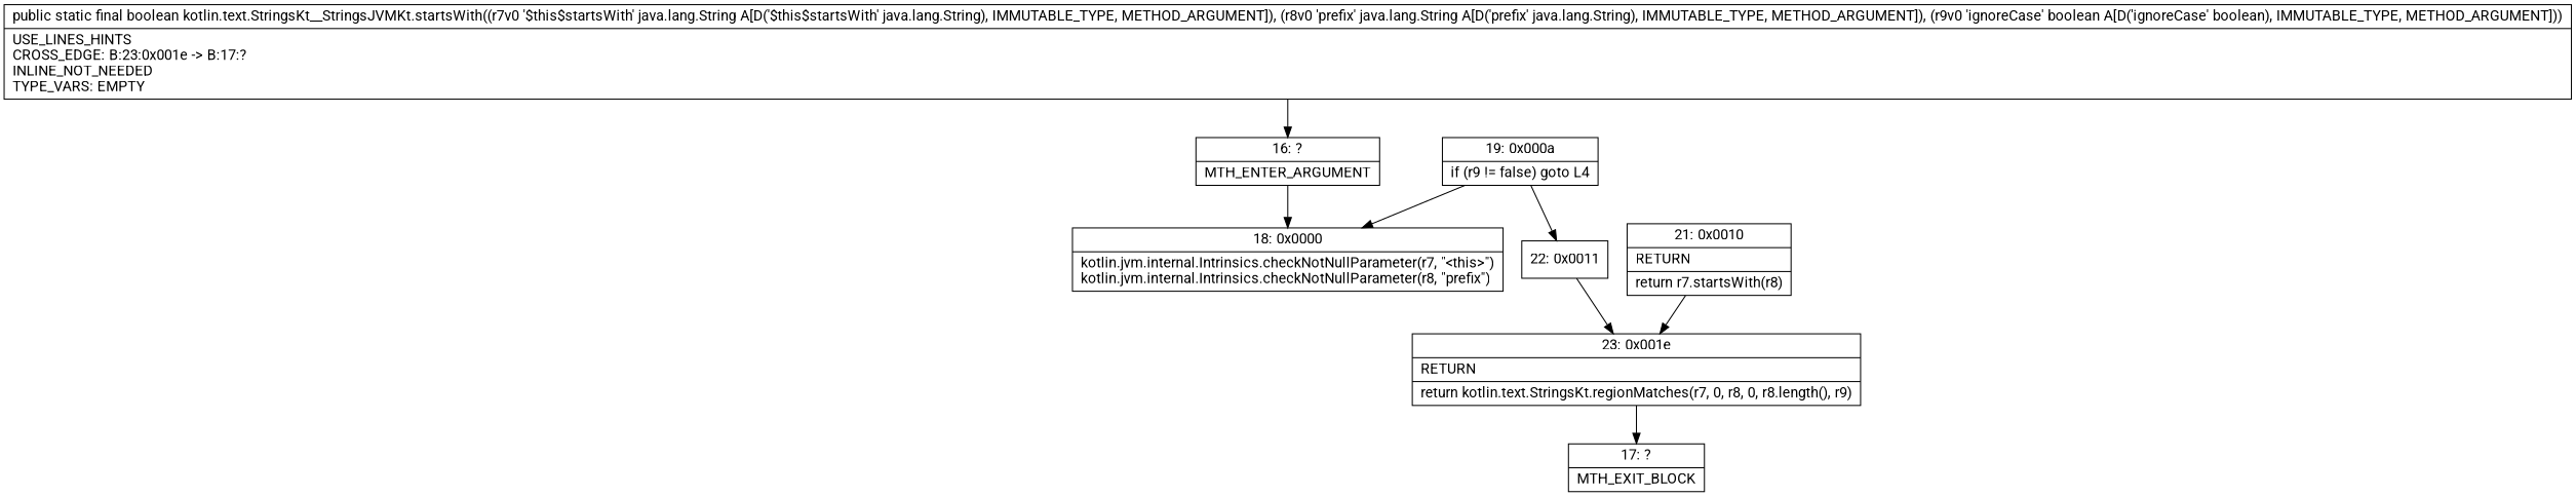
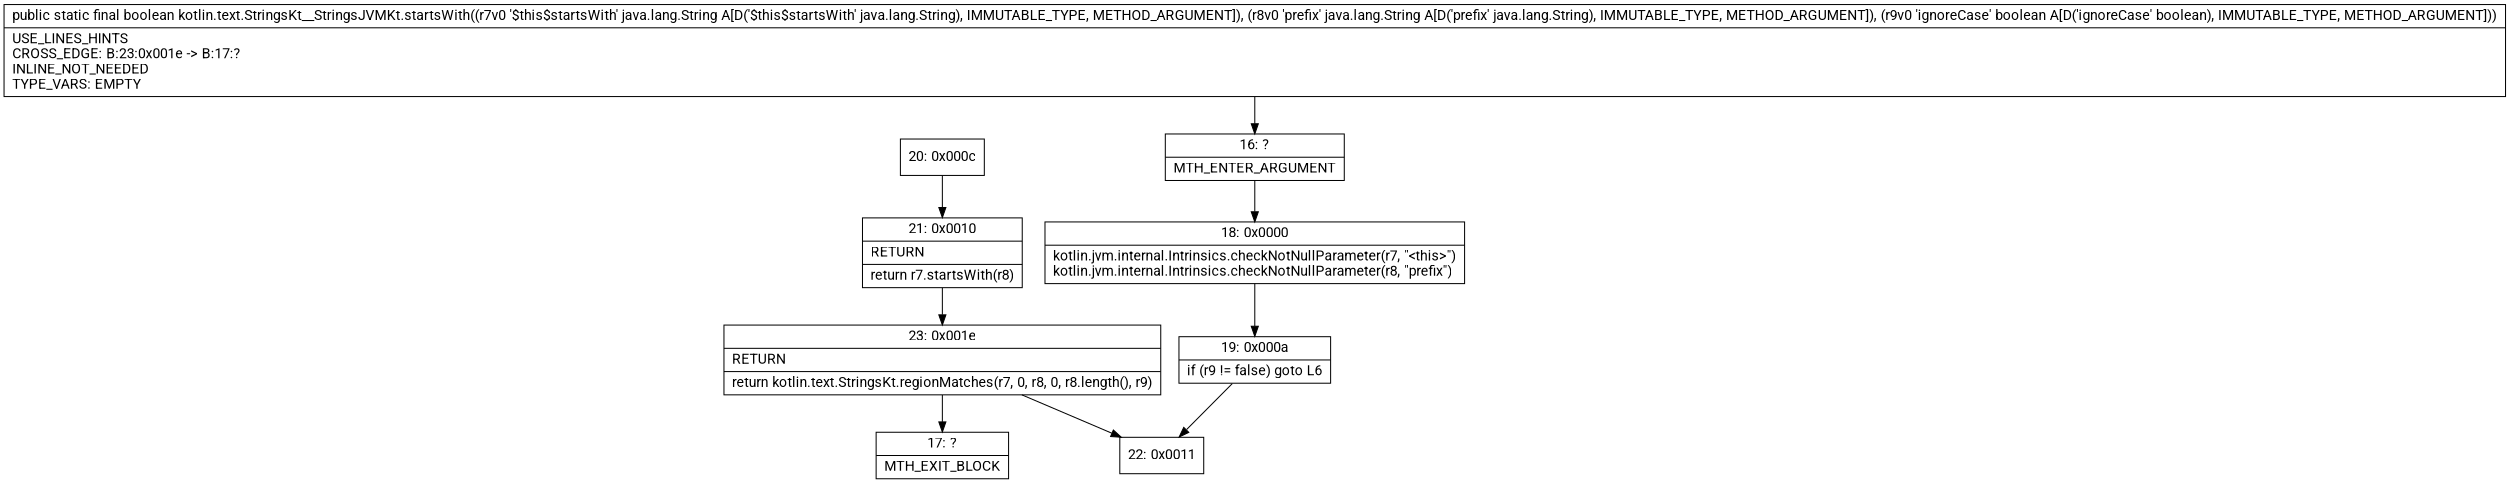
  digraph {
    fontname=Roboto
    node [fontname=Roboto shape=record]
    edge [fontname=Roboto]
    n1 [label="{16\:\ ?|MTH_ENTER_ARGUMENT\l}"]
    n2 [label="{18\:\ 0x0000|kotlin.jvm.internal.Intrinsics.checkNotNullParameter(r7, \"\<this\>\")\lkotlin.jvm.internal.Intrinsics.checkNotNullParameter(r8, \"prefix\")\l}"]
-   n3 [label="{19\:\ 0x000a|if (r9 != false) goto L4\l}"]
+   n3 [label="{19\:\ 0x000a|if (r9 != false) goto L6\l}"]
    n4 [label="{22\:\ 0x0011}"]
+   n5 [label="{20\:\ 0x000c}"]
    n6 [label="{21\:\ 0x0010|RETURN\l|return r7.startsWith(r8)\l}"]
    n7 [label="{23\:\ 0x001e|RETURN\l|return kotlin.text.StringsKt.regionMatches(r7, 0, r8, 0, r8.length(), r9)\l}"]
    n8 [label="{17\:\ ?|MTH_EXIT_BLOCK\l}"]
    n9 [label="{public static final boolean kotlin.text.StringsKt__StringsJVMKt.startsWith((r7v0 '$this$startsWith' java.lang.String A[D('$this$startsWith' java.lang.String), IMMUTABLE_TYPE, METHOD_ARGUMENT]), (r8v0 'prefix' java.lang.String A[D('prefix' java.lang.String), IMMUTABLE_TYPE, METHOD_ARGUMENT]), (r9v0 'ignoreCase' boolean A[D('ignoreCase' boolean), IMMUTABLE_TYPE, METHOD_ARGUMENT]))  | USE_LINES_HINTS\lCROSS_EDGE: B:23:0x001e \-\> B:17:?\lINLINE_NOT_NEEDED\lTYPE_VARS: EMPTY\l}"]
    n1 -> n2
-   n3 -> n2
+   n2 -> n3
    n3 -> n4
-   n4 -> n7
+   n7 -> n4
+   n5 -> n6
    n6 -> n7
    n7 -> n8
    n9 -> n1
  }
